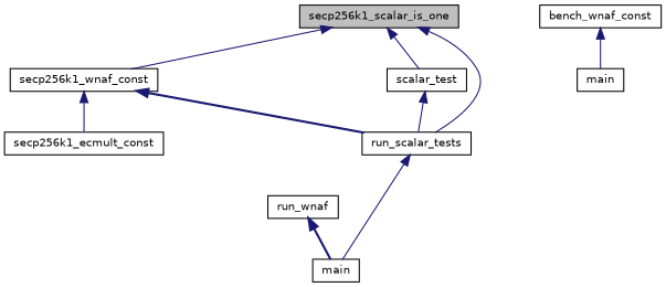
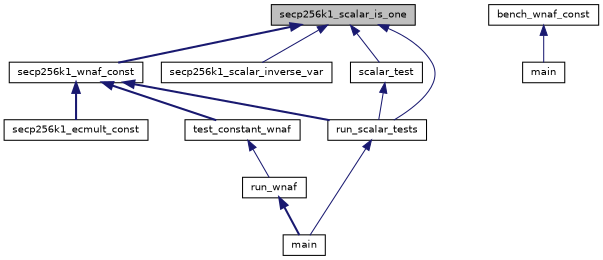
  digraph {
    rankdir=TB
    node [color=black fillcolor=white fontname=Helvetica fontsize=10 shape=record style=filled]
    edge [color=midnightblue dir=back fontname=Helvetica fontsize=10 labelfontname=Helvetica labelfontsize=10 style=solid]
    n1 [fillcolor=grey75 fontcolor=black height=0.2 label=secp256k1_scalar_is_one width=0.4]
    n2 [height=0.2 label=secp256k1_wnaf_const width=0.4]
+   n3 [height=0.2 label=secp256k1_scalar_inverse_var width=0.4]
    n4 [height=0.2 label=scalar_test width=0.4]
    n5 [height=0.2 label=run_scalar_tests width=0.4]
    n6 [height=0.2 label=secp256k1_ecmult_const width=0.4]
+   n7 [height=0.2 label=test_constant_wnaf width=0.4]
    n8 [height=0.2 label=main width=0.4]
    n9 [height=0.2 label=bench_wnaf_const width=0.4]
    n10 [height=0.2 label=main width=0.4]
    n11 [height=0.2 label=run_wnaf width=0.4]
-   n1 -> n2
+   n1 -> n2 [style=bold]
+   n1 -> n3
    n1 -> n4
    n1 -> n5
    n2 -> n5 [style=bold]
-   n2 -> n6
+   n2 -> n6 [style=bold]
+   n2 -> n7 [style=bold]
    n4 -> n5
    n5 -> n8
+   n7 -> n11
    n9 -> n10
    n11 -> n8 [style=bold]
  }
